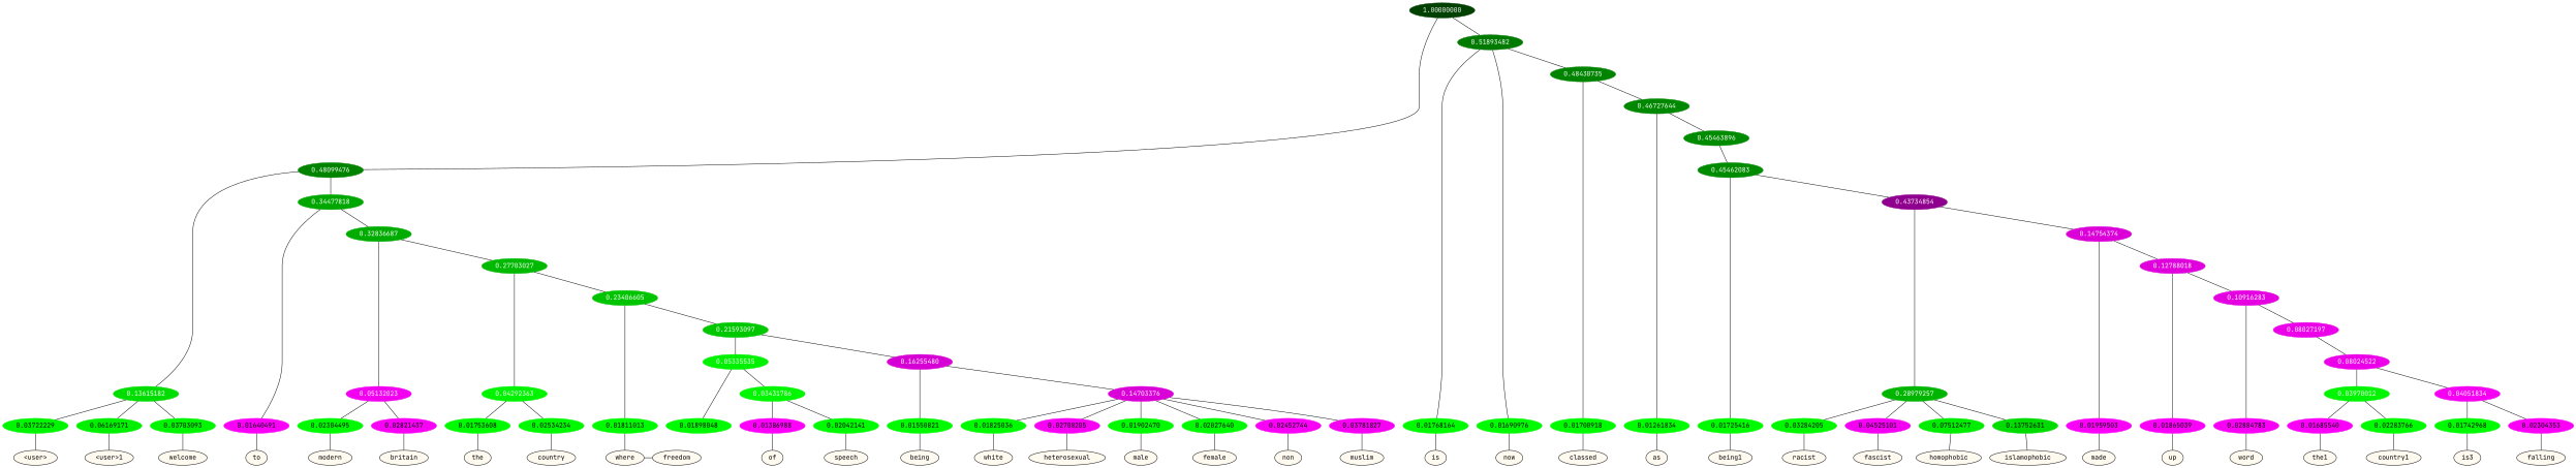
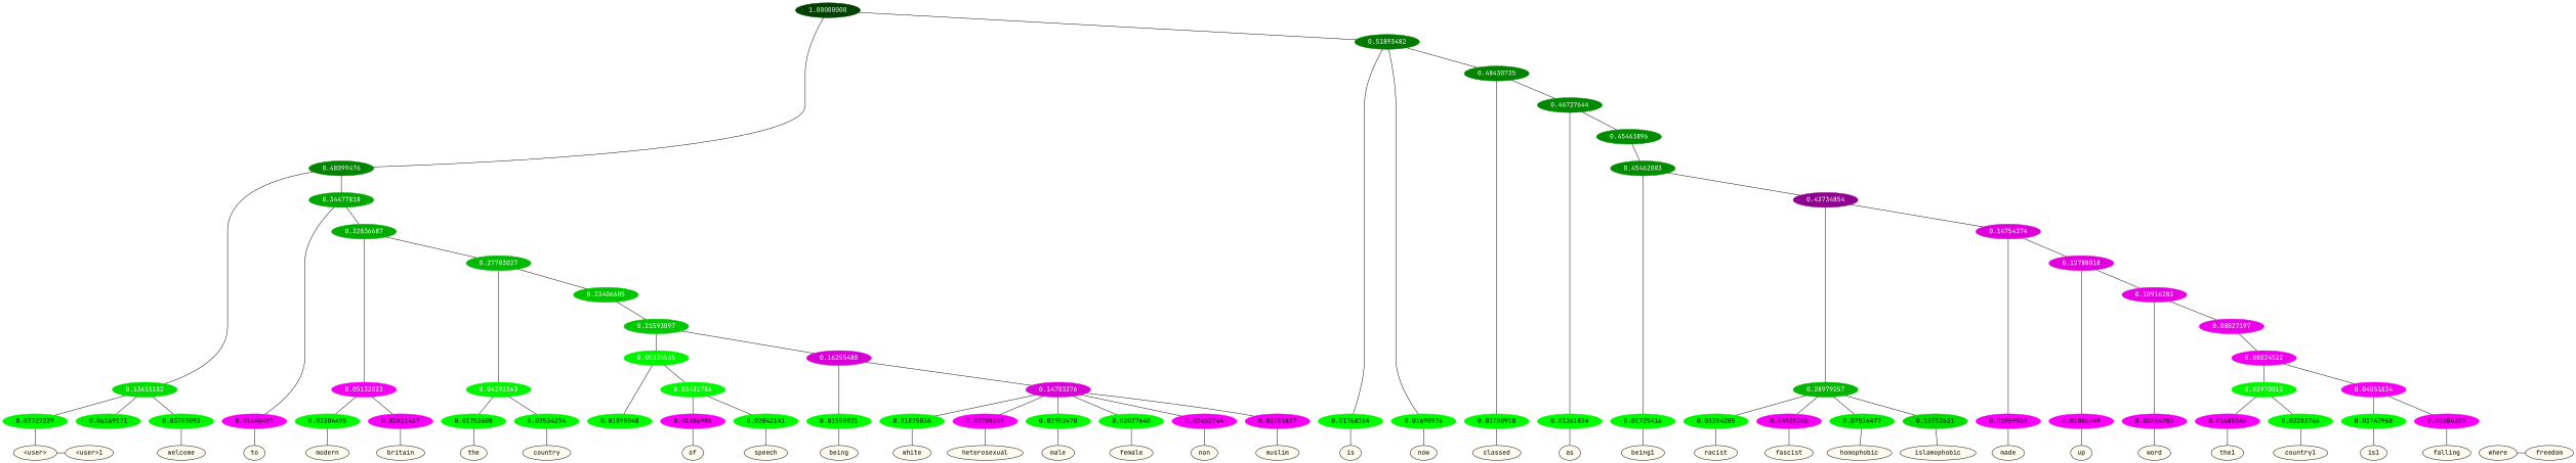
  graph {
    fontname="JetBrains Mono"
    node [color=black fontname="JetBrains Mono" format=png nodesep=0.001 ordering=out overlap_scaling=0.01 ranksep=0.001 style=filled]
    edge [fontname="JetBrains Mono"]
    n1 [fillcolor=floralwhite height=0.15 label="\<user\>" style="filled,solid" width=0.15]
    n2 [fillcolor=floralwhite height=0.15 label="\<user\>1" style="filled,solid" width=0.15]
    n3 [fillcolor=floralwhite height=0.15 label=welcome style="filled,solid" width=0.15]
    n4 [fillcolor=floralwhite height=0.15 label=to style="filled,solid" width=0.15]
    n5 [fillcolor=floralwhite height=0.15 label=modern style="filled,solid" width=0.15]
    n6 [fillcolor=floralwhite height=0.15 label=britain style="filled,solid" width=0.15]
    n7 [fillcolor=floralwhite height=0.15 label=the style="filled,solid" width=0.15]
    n8 [fillcolor=floralwhite height=0.15 label=country style="filled,solid" width=0.15]
    n9 [fillcolor=floralwhite height=0.15 label=where style="filled,solid" width=0.15]
    n10 [fillcolor=floralwhite height=0.15 label=freedom style="filled,solid" width=0.15]
    n11 [fillcolor=floralwhite height=0.15 label=of style="filled,solid" width=0.15]
    n12 [fillcolor=floralwhite height=0.15 label=speech style="filled,solid" width=0.15]
    n13 [fillcolor=floralwhite height=0.15 label=being style="filled,solid" width=0.15]
    n14 [fillcolor=floralwhite height=0.15 label=white style="filled,solid" width=0.15]
    n15 [fillcolor=floralwhite height=0.15 label=heterosexual style="filled,solid" width=0.15]
    n16 [fillcolor=floralwhite height=0.15 label=male style="filled,solid" width=0.15]
    n17 [fillcolor=floralwhite height=0.15 label=female style="filled,solid" width=0.15]
    n18 [fillcolor=floralwhite height=0.15 label=non style="filled,solid" width=0.15]
    n19 [fillcolor=floralwhite height=0.15 label=muslim style="filled,solid" width=0.15]
    n20 [fillcolor=floralwhite height=0.15 label=is style="filled,solid" width=0.15]
    n21 [fillcolor=floralwhite height=0.15 label=now style="filled,solid" width=0.15]
    n22 [fillcolor=floralwhite height=0.15 label=classed style="filled,solid" width=0.15]
    n23 [fillcolor=floralwhite height=0.15 label=as style="filled,solid" width=0.15]
    n24 [fillcolor=floralwhite height=0.15 label=being1 style="filled,solid" width=0.15]
    n25 [fillcolor=floralwhite height=0.15 label=racist style="filled,solid" width=0.15]
    n26 [fillcolor=floralwhite height=0.15 label=fascist style="filled,solid" width=0.15]
    n27 [fillcolor=floralwhite height=0.15 label=homophobic style="filled,solid" width=0.15]
    n28 [fillcolor=floralwhite height=0.15 label=islamophobic style="filled,solid" width=0.15]
    n29 [fillcolor=floralwhite height=0.15 label=made style="filled,solid" width=0.15]
    n30 [fillcolor=floralwhite height=0.15 label=up style="filled,solid" width=0.15]
    n31 [fillcolor=floralwhite height=0.15 label=word style="filled,solid" width=0.15]
    n32 [fillcolor=floralwhite height=0.15 label=the1 style="filled,solid" width=0.15]
    n33 [fillcolor=floralwhite height=0.15 label=country1 style="filled,solid" width=0.15]
-   n34 [fillcolor=floralwhite height=0.15 label=is3 style="filled,solid" width=0.15]
+   n34 [fillcolor=floralwhite height=0.15 label=is1 style="filled,solid" width=0.15]
    n35 [fillcolor=floralwhite height=0.15 label=falling style="filled,solid" width=0.15]
    n36 [color="0.334 1.000 0.963" fontcolor=black height=0.15 label=0.03722229 width=0.15]
    n37 [color="0.334 1.000 0.938" fontcolor=black height=0.15 label=0.06169171 width=0.15]
    n38 [color="0.334 1.000 0.963" fontcolor=black height=0.15 label=0.03703093 width=0.15]
    n39 [color="0.835 1.000 0.984" fontcolor=black height=0.15 label=0.01640491 width=0.15]
    n40 [color="0.334 1.000 0.977" fontcolor=black height=0.15 label=0.02304495 width=0.15]
    n41 [color="0.835 1.000 0.972" fontcolor=black height=0.15 label=0.02821437 width=0.15]
    n42 [color="0.334 1.000 0.982" fontcolor=black height=0.15 label=0.01753608 width=0.15]
    n43 [color="0.334 1.000 0.975" fontcolor=black height=0.15 label=0.02534234 width=0.15]
-   n44 [color="0.334 1.000 0.982" fontcolor=black height=0.15 label=0.01811013 width=0.15]
    n45 [color="0.334 1.000 0.981" fontcolor=black height=0.15 label=0.01898048 width=0.15]
    n46 [color="0.835 1.000 0.986" fontcolor=black height=0.15 label=0.01386988 width=0.15]
    n47 [color="0.334 1.000 0.980" fontcolor=black height=0.15 label=0.02042141 width=0.15]
    n48 [color="0.334 1.000 0.984" fontcolor=black height=0.15 label=0.01550821 width=0.15]
    n49 [color="0.334 1.000 0.982" fontcolor=black height=0.15 label=0.01825036 width=0.15]
    n50 [color="0.835 1.000 0.973" fontcolor=black height=0.15 label=0.02708205 width=0.15]
    n51 [color="0.334 1.000 0.981" fontcolor=black height=0.15 label=0.01902470 width=0.15]
    n52 [color="0.334 1.000 0.980" fontcolor=black height=0.15 label=0.02027640 width=0.15]
    n53 [color="0.835 1.000 0.975" fontcolor=black height=0.15 label=0.02452744 width=0.15]
    n54 [color="0.835 1.000 0.962" fontcolor=black height=0.15 label=0.03781827 width=0.15]
    n55 [color="0.334 1.000 0.982" fontcolor=black height=0.15 label=0.01768164 width=0.15]
    n56 [color="0.334 1.000 0.983" fontcolor=black height=0.15 label=0.01690976 width=0.15]
    n57 [color="0.334 1.000 0.983" fontcolor=black height=0.15 label=0.01700918 width=0.15]
    n58 [color="0.334 1.000 0.987" fontcolor=black height=0.15 label=0.01261834 width=0.15]
    n59 [color="0.334 1.000 0.983" fontcolor=black height=0.15 label=0.01725416 width=0.15]
    n60 [color="0.334 1.000 0.967" fontcolor=black height=0.15 label=0.03284205 width=0.15]
    n61 [color="0.835 1.000 0.956" fontcolor=black height=0.15 label=0.04525101 width=0.15]
-   n62 [color="0.334 1.000 0.925" fontcolor=black height=0.15 label=0.07512477 width=0.15]
+   n62 [color="0.334 1.000 0.925" fontcolor=black height=0.15 label=0.07516477 width=0.15]
    n63 [color="0.334 1.000 0.862" fontcolor=black height=0.15 label=0.13752631 width=0.15]
    n64 [color="0.835 1.000 0.980" fontcolor=black height=0.15 label=0.01959503 width=0.15]
-   n65 [color="0.835 1.000 0.981" fontcolor=black height=0.15 label=0.01865039 width=0.15]
+   n65 [color="0.835 1.000 0.981" fontcolor=black height=0.15 label=0.01865049 width=0.15]
    n66 [color="0.835 1.000 0.971" fontcolor=black height=0.15 label=0.02884783 width=0.15]
    n67 [color="0.835 1.000 0.983" fontcolor=black height=0.15 label=0.01685540 width=0.15]
    n68 [color="0.334 1.000 0.977" fontcolor=black height=0.15 label=0.02283766 width=0.15]
    n69 [color="0.334 1.000 0.983" fontcolor=black height=0.15 label=0.01742968 width=0.15]
    n70 [color="0.835 1.000 0.977" fontcolor=black height=0.15 label=0.02304353 width=0.15]
    n71 [color="0.334 1.000 0.250" fontcolor=grey99 height=0.15 label=1.00000000 width=0.15]
    n72 [color="0.334 1.000 0.519" fontcolor=grey99 height=0.15 label=0.48099476 width=0.15]
    n73 [color="0.334 1.000 0.481" fontcolor=grey99 height=0.15 label=0.51893482 width=0.15]
    n74 [color="0.334 1.000 0.864" fontcolor=grey99 height=0.15 label=0.13615182 width=0.15]
    n75 [color="0.334 1.000 0.655" fontcolor=grey99 height=0.15 label=0.34477818 width=0.15]
    n76 [color="0.334 1.000 0.516" fontcolor=grey99 height=0.15 label=0.48430735 width=0.15]
    n77 [color="0.334 1.000 0.672" fontcolor=grey99 height=0.15 label=0.32836687 width=0.15]
    n78 [color="0.334 1.000 0.533" fontcolor=grey99 height=0.15 label=0.46727644 width=0.15]
    n79 [color="0.835 1.000 0.949" fontcolor=grey99 height=0.15 label=0.05132023 width=0.15]
    n80 [color="0.334 1.000 0.723" fontcolor=grey99 height=0.15 label=0.27703027 width=0.15]
    n81 [color="0.334 1.000 0.545" fontcolor=grey99 height=0.15 label=0.45463896 width=0.15]
    n82 [color="0.334 1.000 0.957" fontcolor=grey99 height=0.15 label=0.04292363 width=0.15]
    n83 [color="0.334 1.000 0.766" fontcolor=grey99 height=0.15 label=0.23406605 width=0.15]
    n84 [color="0.334 1.000 0.545" fontcolor=grey99 height=0.15 label=0.45462083 width=0.15]
    n85 [color="0.334 1.000 0.784" fontcolor=grey99 height=0.15 label=0.21593097 width=0.15]
    n86 [color="0.835 1.000 0.563" fontcolor=grey99 height=0.15 label=0.43734854 width=0.15]
    n87 [color="0.334 1.000 0.947" fontcolor=grey99 height=0.15 label=0.05335535 width=0.15]
    n88 [color="0.835 1.000 0.837" fontcolor=grey99 height=0.15 label=0.16255480 width=0.15]
    n89 [color="0.334 1.000 0.710" fontcolor=grey99 height=0.15 label=0.28979257 width=0.15]
    n90 [color="0.835 1.000 0.852" fontcolor=grey99 height=0.15 label=0.14754374 width=0.15]
    n91 [color="0.334 1.000 0.966" fontcolor=grey99 height=0.15 label=0.03431786 width=0.15]
    n92 [color="0.835 1.000 0.853" fontcolor=grey99 height=0.15 label=0.14703376 width=0.15]
    n93 [color="0.835 1.000 0.872" fontcolor=grey99 height=0.15 label=0.12788018 width=0.15]
    n94 [color="0.835 1.000 0.891" fontcolor=grey99 height=0.15 label=0.10916283 width=0.15]
    n95 [color="0.835 1.000 0.920" fontcolor=grey99 height=0.15 label=0.08027197 width=0.15]
    n96 [color="0.835 1.000 0.920" fontcolor=grey99 height=0.15 label=0.08024522 width=0.15]
    n97 [color="0.334 1.000 0.960" fontcolor=grey99 height=0.15 label=0.03970012 width=0.15]
    n98 [color="0.835 1.000 0.959" fontcolor=grey99 height=0.15 label=0.04051834 width=0.15]
    subgraph sub_1 {
      rank=same
      n1
      n2
      n3
      n4
      n5
      n6
      n7
      n8
      n9
      n10
      n11
      n12
      n13
      n14
      n15
      n16
      n17
      n18
      n19
      n20
      n21
      n22
      n23
      n24
      n25
      n26
      n27
      n28
      n29
      n30
      n31
      n32
      n33
      n34
      n35
    }
    subgraph sub_2 {
      rank=same
      n36
      n37
      n38
      n39
      n40
      n41
      n42
      n43
-     n44
      n45
      n46
      n47
      n48
      n49
      n50
      n51
      n52
      n53
      n54
      n55
      n56
      n57
      n58
      n59
      n60
      n61
      n62
      n63
      n64
      n65
      n66
      n67
      n68
      n69
      n70
    }
    n9 -- n10
    n36 -- n1
-   n37 -- n2
+   n1 -- n2
    n38 -- n3
    n39 -- n4
    n40 -- n5
    n41 -- n6
    n42 -- n7
    n43 -- n8
-   n44 -- n9
    n46 -- n11
    n47 -- n12
    n48 -- n13
    n49 -- n14
    n50 -- n15
    n51 -- n16
    n52 -- n17
    n53 -- n18
    n54 -- n19
    n55 -- n20
    n56 -- n21
    n57 -- n22
    n58 -- n23
    n59 -- n24
    n60 -- n25
    n61 -- n26
    n62 -- n27
    n63 -- n28
    n64 -- n29
    n65 -- n30
    n66 -- n31
    n67 -- n32
    n68 -- n33
    n69 -- n34
    n70 -- n35
    n71 -- n72
    n71 -- n73
    n72 -- n74
    n72 -- n75
    n73 -- n55
    n73 -- n56
    n73 -- n76
    n74 -- n36
    n74 -- n37
    n74 -- n38
    n75 -- n39
    n75 -- n77
    n76 -- n57
    n76 -- n78
    n77 -- n79
    n77 -- n80
    n78 -- n58
    n78 -- n81
    n79 -- n40
    n79 -- n41
    n80 -- n82
    n80 -- n83
    n81 -- n84
    n82 -- n42
    n82 -- n43
-   n83 -- n44
    n83 -- n85
    n84 -- n59
    n84 -- n86
    n85 -- n87
    n85 -- n88
    n86 -- n89
    n86 -- n90
    n87 -- n45
    n87 -- n91
    n88 -- n48
    n88 -- n92
    n89 -- n60
    n89 -- n61
    n89 -- n62
    n89 -- n63
    n90 -- n64
    n90 -- n93
    n91 -- n46
    n91 -- n47
    n92 -- n49
    n92 -- n50
    n92 -- n51
    n92 -- n52
    n92 -- n53
    n92 -- n54
    n93 -- n65
    n93 -- n94
    n94 -- n66
    n94 -- n95
    n95 -- n96
    n96 -- n97
    n96 -- n98
    n97 -- n67
    n97 -- n68
    n98 -- n69
    n98 -- n70
  }
